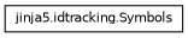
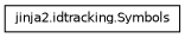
  digraph {
    rankdir=TB
-   n1 [color=black fillcolor=white fontname=Helvetica fontsize=10 height=0.2 label="jinja5.idtracking.Symbols" shape=record style=filled width=0.4]
+   n1 [color=black fillcolor=white fontname=Helvetica fontsize=10 height=0.2 label="jinja2.idtracking.Symbols" shape=record style=filled width=0.4]
  }
